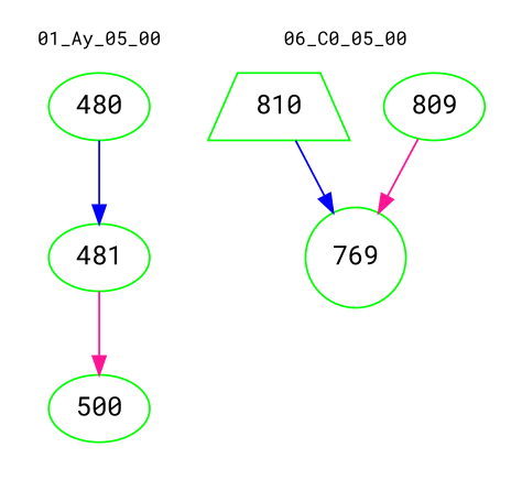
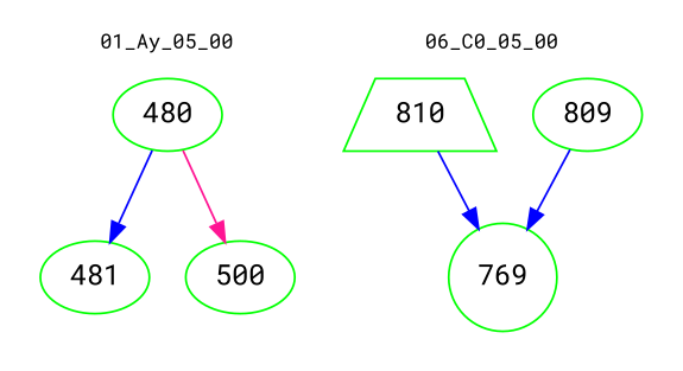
  digraph {
    fontname="Roboto Mono"
    node [color=green fontname="Roboto Mono" shape=ellipse]
    edge [color=blue fontname="Roboto Mono"]
    n1 [label=481]
    n2 [label=480]
    n3 [label=500]
    n4 [label=809]
    n5 [label=769 shape=circle]
    n6 [label=810 shape=trapezium]
    subgraph cluster_1 {
      color=white
      fontsize=10
      label="01_Ay_05_00"
      n1
      n2
      n3
    }
    subgraph cluster_2 {
      color=white
      fontsize=10
      label="06_C0_05_00"
      n4
      n5
      n6
    }
    n2 -> n1
-   n1 -> n3 [color=deeppink]
-   n4 -> n5 [color=deeppink]
+   n2 -> n3 [color=deeppink]
+   n4 -> n5
    n6 -> n5
  }
